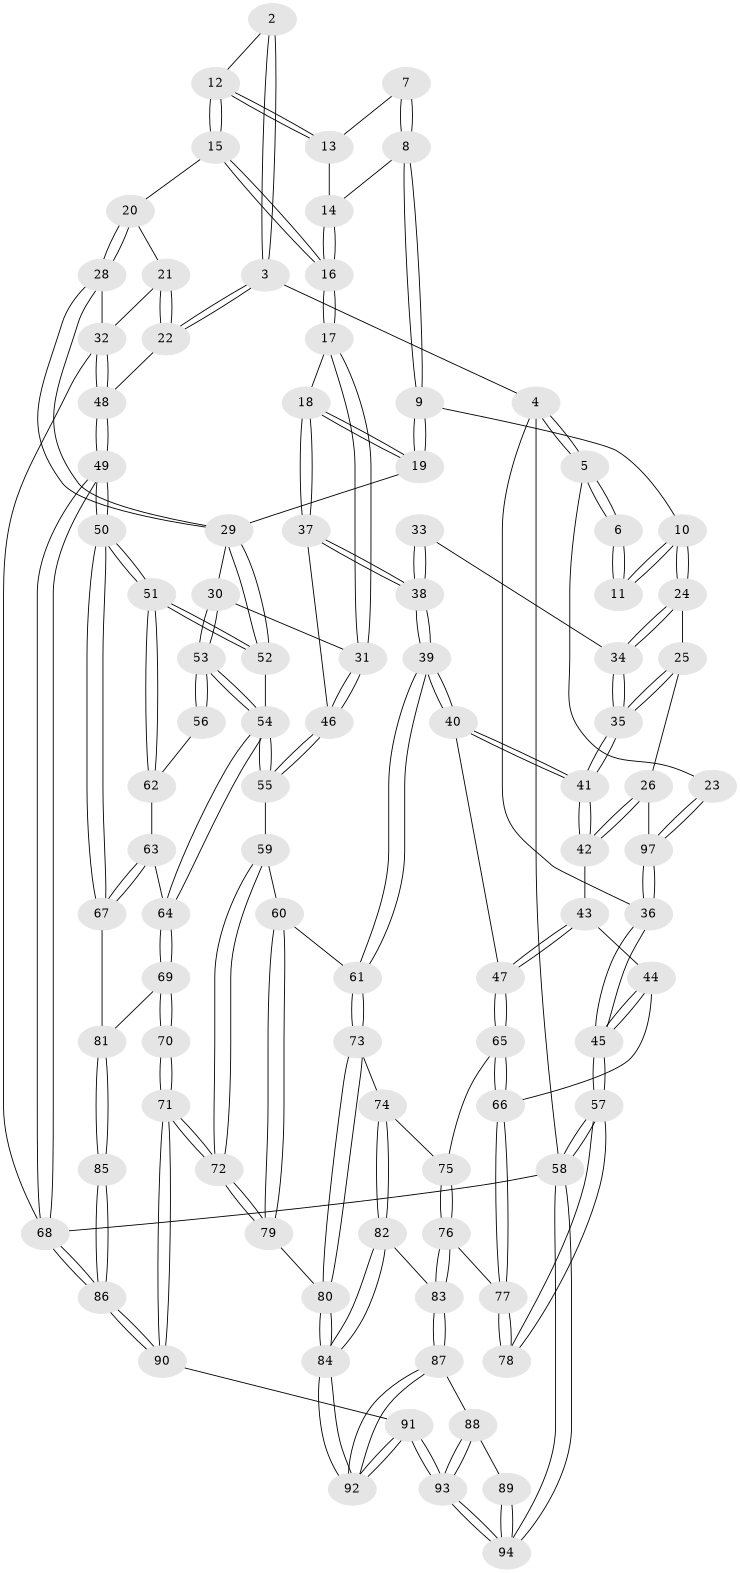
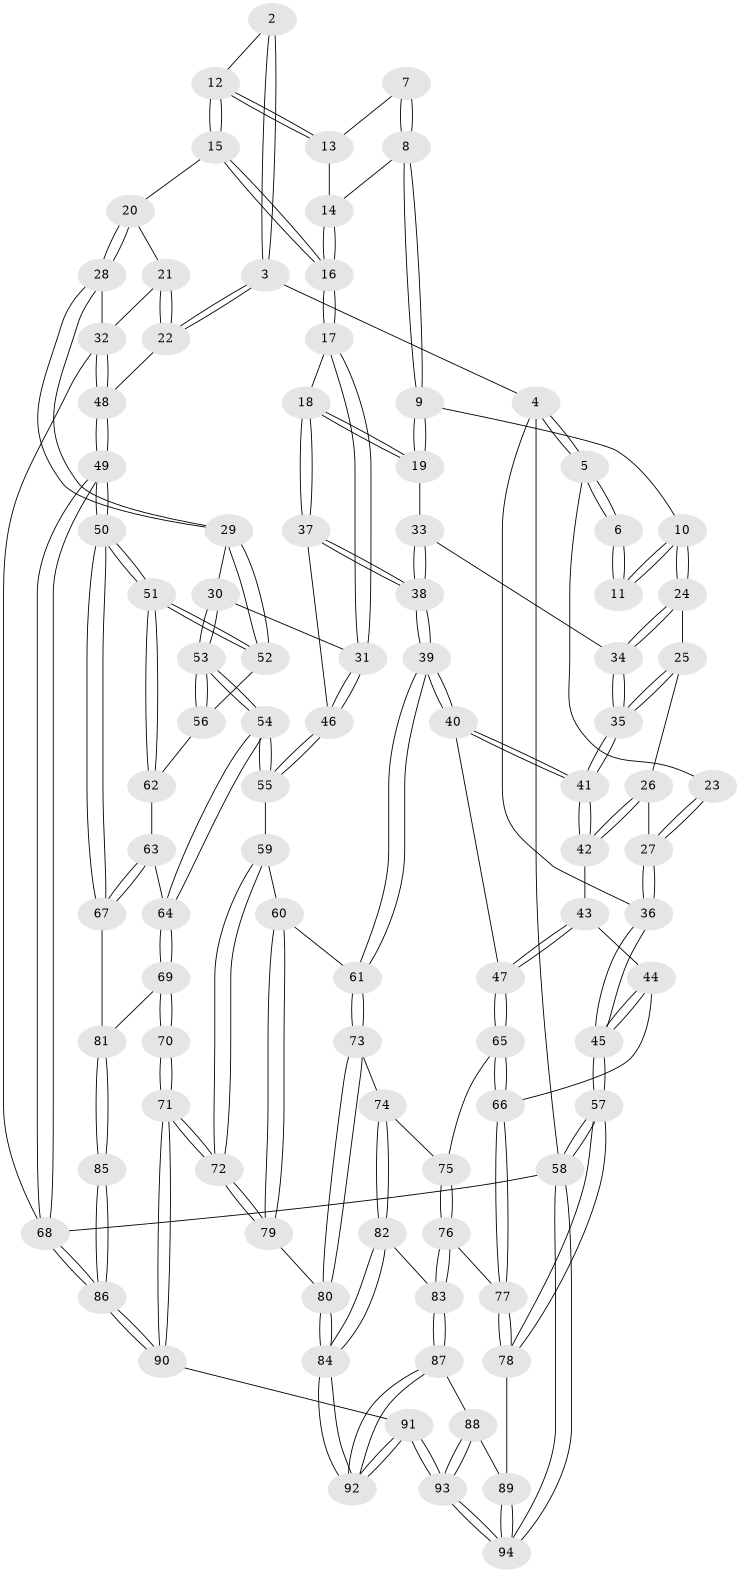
  graph {
    node [color=gray90 style=filled]
    2
    3
    12
    7
    8
    13
    4
    22
    15
    5
    36
    58
    48
    68
    86
    6
    23
    45
    94
    11
-   27 [label=97]
+   27
    9
    14
    10
    19
    16
    24
    33
    25
    34
    20
    17
    21
    28
    18
    31
    37
    46
    38
    32
    29
    49
    26
    35
    42
    41
    43
    30
    52
    53
    56
    54
    55
    39
    57
    40
    61
    47
    73
    65
    44
    66
    77
    78
    59
    75
    50
    51
    67
    62
    81
    63
    64
    69
    60
    72
    89
    79
    80
    74
    70
    76
    85
    90
    71
    91
    82
    84
    83
    87
    92
    88
    93
    2 -- 3
    2 -- 3
    2 -- 12
    3 -- 4
    3 -- 22
    3 -- 22
    12 -- 13
    12 -- 13
    12 -- 15
    12 -- 15
    7 -- 8
    7 -- 8
    7 -- 13
    8 -- 9
    8 -- 9
    8 -- 14
    13 -- 14
    4 -- 5
    4 -- 5
    4 -- 36
    4 -- 58
    22 -- 48
    15 -- 16
    15 -- 16
    15 -- 20
    5 -- 6
    5 -- 6
    5 -- 23
    36 -- 45
    36 -- 45
    58 -- 68
    58 -- 94
    58 -- 94
    48 -- 49
    48 -- 49
    68 -- 86
    68 -- 86
    86 -- 90
    86 -- 90
    6 -- 11
    6 -- 11
    23 -- 27
    23 -- 27
    45 -- 57
    45 -- 57
    27 -- 36
    27 -- 36
    9 -- 10
    9 -- 19
    9 -- 19
    14 -- 16
    14 -- 16
    10 -- 11
    10 -- 11
    10 -- 24
    10 -- 24
-   19 -- 29
+   19 -- 33
    16 -- 17
    16 -- 17
    24 -- 25
    24 -- 34
    24 -- 34
    33 -- 34
    33 -- 38
    33 -- 38
    25 -- 26
    25 -- 35
    25 -- 35
    34 -- 35
    34 -- 35
    20 -- 21
    20 -- 28
    20 -- 28
    17 -- 18
    17 -- 31
    17 -- 31
    21 -- 22
    21 -- 22
    21 -- 32
    28 -- 32
    28 -- 29
    28 -- 29
    18 -- 19
    18 -- 19
    18 -- 37
    18 -- 37
    31 -- 46
    31 -- 46
    37 -- 46
    37 -- 38
    37 -- 38
    46 -- 55
    46 -- 55
    38 -- 39
    38 -- 39
    32 -- 48
    32 -- 48
    32 -- 68
    29 -- 30
    29 -- 52
    29 -- 52
    49 -- 68
    49 -- 68
    49 -- 50
    49 -- 50
    26 -- 27
    26 -- 42
    26 -- 42
    35 -- 41
    35 -- 41
    42 -- 43
    41 -- 42
    41 -- 42
    43 -- 47
    43 -- 47
    43 -- 44
    30 -- 31
    30 -- 53
    30 -- 53
-   52 -- 54
+   52 -- 56
    53 -- 56
    53 -- 56
    53 -- 54
    53 -- 54
    56 -- 62
    54 -- 55
    54 -- 55
    54 -- 64
    54 -- 64
    55 -- 59
    39 -- 40
    39 -- 40
    39 -- 61
    39 -- 61
    57 -- 58
    57 -- 58
    57 -- 78
    57 -- 78
    40 -- 41
    40 -- 41
    40 -- 47
    61 -- 73
    61 -- 73
    47 -- 65
    47 -- 65
    73 -- 80
    73 -- 80
    73 -- 74
    65 -- 66
    65 -- 66
    65 -- 75
    44 -- 45
    44 -- 45
    44 -- 66
    66 -- 77
    66 -- 77
    77 -- 78
    77 -- 78
+   78 -- 89
    59 -- 60
    59 -- 72
    59 -- 72
    75 -- 76
    75 -- 76
    50 -- 51
    50 -- 51
    50 -- 67
    50 -- 67
    51 -- 52
    51 -- 52
    51 -- 62
    51 -- 62
    67 -- 81
    62 -- 63
    81 -- 85
    81 -- 85
    63 -- 67
    63 -- 67
    63 -- 64
    64 -- 69
    64 -- 69
    69 -- 81
    69 -- 70
    69 -- 70
    60 -- 61
    60 -- 79
    60 -- 79
    72 -- 79
    72 -- 79
    89 -- 94
    89 -- 94
    79 -- 80
    80 -- 84
    80 -- 84
    74 -- 75
    74 -- 82
    74 -- 82
    70 -- 71
    70 -- 71
    76 -- 77
    76 -- 83
    76 -- 83
    85 -- 86
    85 -- 86
    90 -- 91
    71 -- 72
    71 -- 72
    71 -- 90
    71 -- 90
    91 -- 92
    91 -- 92
    91 -- 93
    91 -- 93
    82 -- 84
    82 -- 84
    82 -- 83
    84 -- 92
    84 -- 92
    83 -- 87
    83 -- 87
    87 -- 92
    87 -- 92
    87 -- 88
    88 -- 89
    88 -- 93
    88 -- 93
    93 -- 94
    93 -- 94
  }
